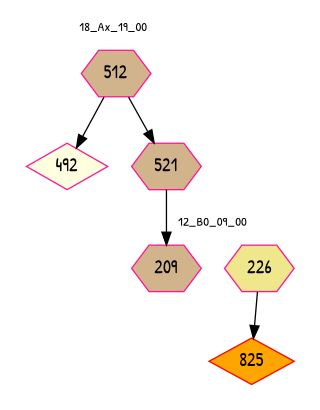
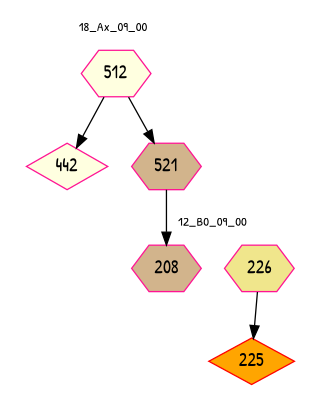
  digraph {
    fontname="Patrick Hand"
    node [color=deeppink fillcolor=lightyellow fontname="Patrick Hand" shape=hexagon style=filled]
    edge [color=black fontname="Patrick Hand"]
-   n1 [fillcolor=tan label=512]
-   n2 [label=492 shape=diamond]
+   n1 [label=512]
+   n2 [label=442 shape=diamond]
    n3 [fillcolor=tan label=521]
    n4 [fillcolor=khaki label=226]
-   n5 [fillcolor=tan label=209]
-   n6 [color=red fillcolor=orange label=825 shape=diamond]
+   n5 [fillcolor=tan label=208]
+   n6 [color=red fillcolor=orange label=225 shape=diamond]
    subgraph cluster_1 {
      color=white
      fontsize=10
-     label="18_Ax_19_00"
+     label="18_Ax_09_00"
      n1
      n2
      n3
    }
    subgraph cluster_2 {
      color=white
      fontsize=10
      label="12_B0_09_00"
      n4
      n5
      n6
    }
    n1 -> n2
    n1 -> n3
    n3 -> n5
    n4 -> n6
  }
